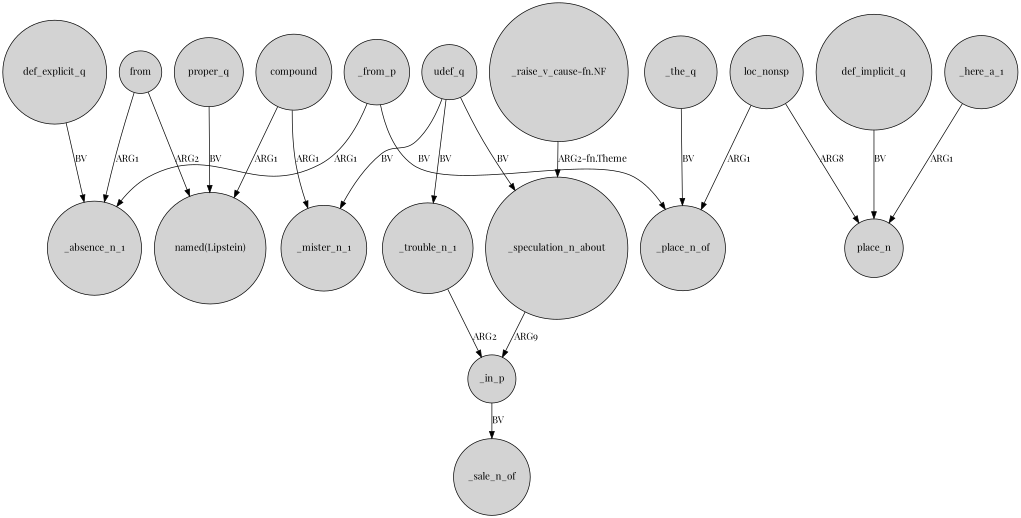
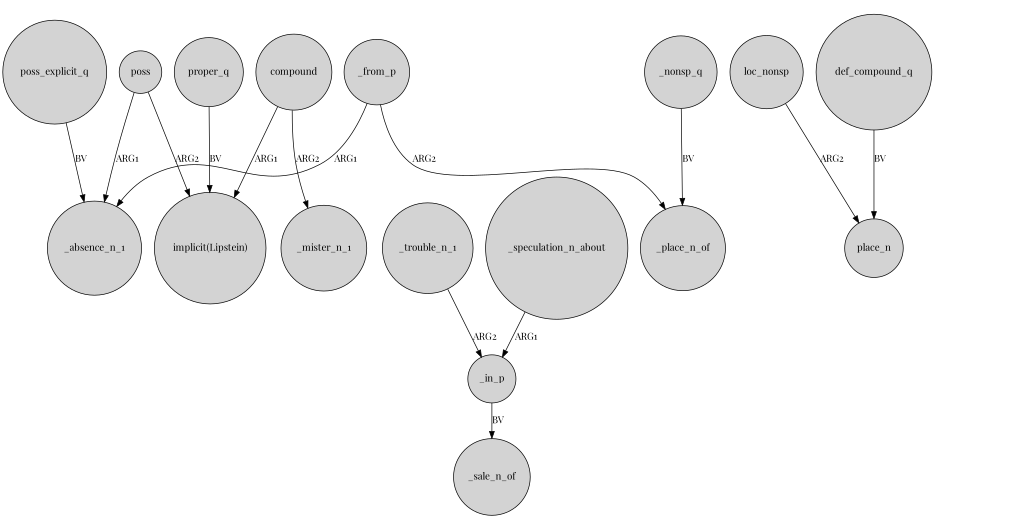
  digraph {
    fontname="Playfair Display"
    node [fontname="Playfair Display" shape=circle style=filled]
    edge [fontname="Playfair Display"]
    _from_p
    _absence_n_1
    n3 [label=_place_n_of]
-   _here_a_1
    place_n
-   _the_q
+   _the_q [label=_nonsp_q]
    compound
    _mister_n_1
-   "named(Lipstein)"
-   udef_q
+   "named(Lipstein)" [label="implicit(Lipstein)"]
    _speculation_n_about
    _trouble_n_1
    _in_p
    _sale_n_of
-   def_explicit_q
-   def_implicit_q
+   def_explicit_q [label=poss_explicit_q]
+   def_implicit_q [label=def_compound_q]
    proper_q
-   "_raise_v_cause-fn.NF"
    loc_nonsp
-   poss [label=from]
+   poss
    _from_p -> _absence_n_1 [label=ARG1]
-   _from_p -> n3 [label=BV]
-   _here_a_1 -> place_n [label=ARG1]
+   _from_p -> n3 [label=ARG2]
    _the_q -> n3 [label=BV]
-   compound -> _mister_n_1 [label=ARG1]
+   compound -> _mister_n_1 [label=ARG2]
    compound -> "named(Lipstein)" [label=ARG1]
-   udef_q -> _mister_n_1 [label=BV]
-   udef_q -> _speculation_n_about [label=BV]
-   udef_q -> _trouble_n_1 [label=BV]
-   _speculation_n_about -> _in_p [label=ARG9]
+   _speculation_n_about -> _in_p [label=ARG1]
    _trouble_n_1 -> _in_p [label=ARG2]
    _in_p -> _sale_n_of [label=BV]
    def_explicit_q -> _absence_n_1 [label=BV]
    def_implicit_q -> place_n [label=BV]
    proper_q -> "named(Lipstein)" [label=BV]
-   "_raise_v_cause-fn.NF" -> _speculation_n_about [label="ARG2-fn.Theme"]
-   loc_nonsp -> n3 [label=ARG1]
-   loc_nonsp -> place_n [label=ARG8]
+   loc_nonsp -> place_n [label=ARG2]
    poss -> _absence_n_1 [label=ARG1]
    poss -> "named(Lipstein)" [label=ARG2]
  }
